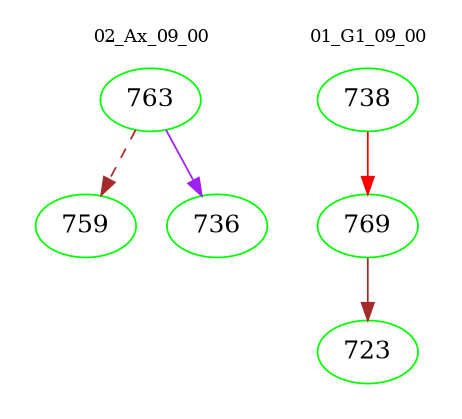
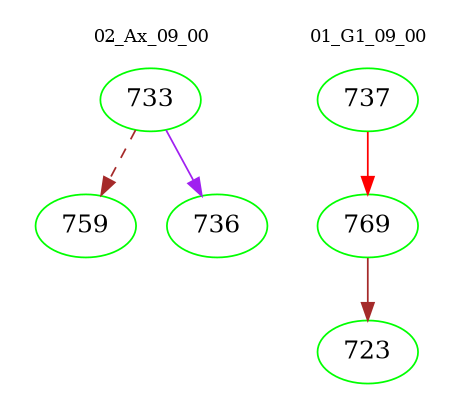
  digraph {
    node [color=green]
    edge [color=brown style=solid]
-   n1 [label=763]
+   n1 [label=733]
    n2 [label=759]
    n3 [label=736]
    n4 [label=769]
    n5 [label=723]
-   n6 [label=738]
+   n6 [label=737]
    subgraph cluster_1 {
      color=white
      fontsize=10
      label="02_Ax_09_00"
      n1
      n2
      n3
    }
    subgraph cluster_2 {
      color=white
      fontsize=10
      label="01_G1_09_00"
      n4
      n5
      n6
    }
    n1 -> n2 [style=dashed]
    n1 -> n3 [color=purple]
    n4 -> n5
    n6 -> n4 [color=red]
  }
